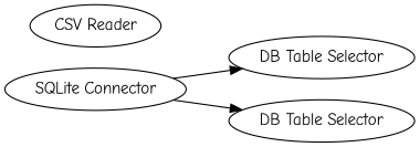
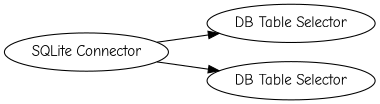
  digraph {
    rankdir=LR
    fontname="Comic Neue"
    node [fontname="Comic Neue"]
    edge [fontname="Comic Neue"]
    n1 [label="SQLite Connector"]
    n2 [label="DB Table Selector"]
    n3 [label="DB Table Selector"]
-   n4 [label="CSV Reader"]
    n1 -> n2
    n1 -> n3
  }
